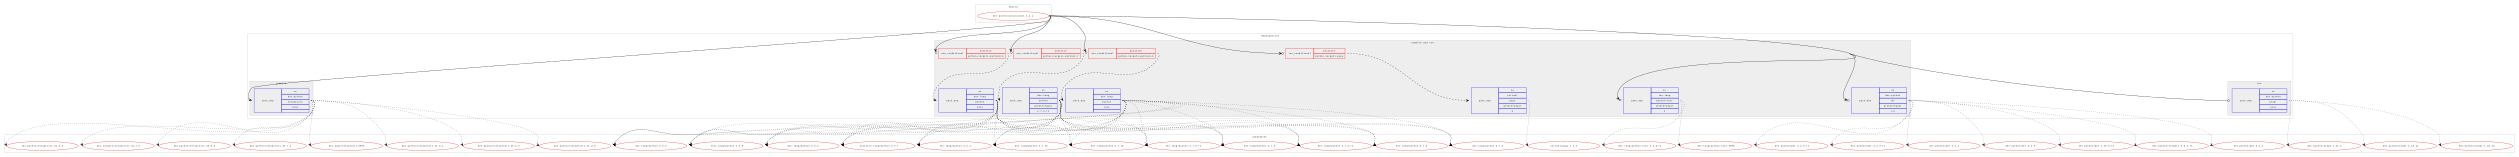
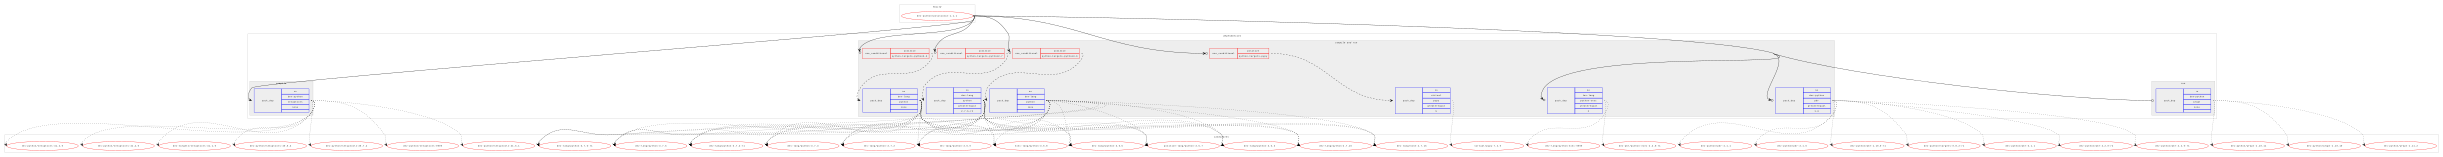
  digraph {
    compound=true
    concentrate=true
    fontname="Liberation Mono"
    fontsize=10
    newrank=true
    rankdir=TB
    ranksep=1.5
    node [color=red fontname="Liberation Mono" fontsize=10]
    edge [arrowhead=vee fontname="Liberation Mono" headport=w style=dotted tailport=e weight=100]
    n1 [label="dev-python/positional-1.1.1" width=4]
    n2 [color=blue label=<<TABLE BORDER="0" CELLBORDER="1" CELLSPACING="0" CELLPADDING="4" WIDTH="220"><TR><TD ROWSPAN="6" CELLPADDING="30">pack_dep</TD></TR><TR><TD WIDTH="110">no</TD></TR><TR><TD>dev-python</TD></TR><TR><TD>setuptools</TD></TR><TR><TD>none</TD></TR><TR><TD></TD></TR></TABLE>> shape=none]
    n3 [color=blue label=<<TABLE BORDER="0" CELLBORDER="1" CELLSPACING="0" CELLPADDING="4" WIDTH="220"><TR><TD ROWSPAN="6" CELLPADDING="30">pack_dep</TD></TR><TR><TD WIDTH="110">no</TD></TR><TR><TD>virtual</TD></TR><TR><TD>pypy</TD></TR><TR><TD>greaterequal</TD></TR><TR><TD>5</TD></TR></TABLE>> shape=none]
    n4 [label=<<TABLE BORDER="0" CELLBORDER="1" CELLSPACING="0" CELLPADDING="4"><TR><TD ROWSPAN="3" CELLPADDING="10">use_conditional</TD></TR><TR><TD>positive</TD></TR><TR><TD>python_targets_pypy</TD></TR></TABLE>> shape=none]
    n5 [color=blue label=<<TABLE BORDER="0" CELLBORDER="1" CELLSPACING="0" CELLPADDING="4" WIDTH="220"><TR><TD ROWSPAN="6" CELLPADDING="30">pack_dep</TD></TR><TR><TD WIDTH="110">no</TD></TR><TR><TD>dev-lang</TD></TR><TR><TD>python</TD></TR><TR><TD>greaterequal</TD></TR><TR><TD>2.7.5-r2</TD></TR></TABLE>> shape=none]
    n6 [label=<<TABLE BORDER="0" CELLBORDER="1" CELLSPACING="0" CELLPADDING="4"><TR><TD ROWSPAN="3" CELLPADDING="10">use_conditional</TD></TR><TR><TD>positive</TD></TR><TR><TD>python_targets_python2_7</TD></TR></TABLE>> shape=none]
    n7 [color=blue label=<<TABLE BORDER="0" CELLBORDER="1" CELLSPACING="0" CELLPADDING="4" WIDTH="220"><TR><TD ROWSPAN="6" CELLPADDING="30">pack_dep</TD></TR><TR><TD WIDTH="110">no</TD></TR><TR><TD>dev-lang</TD></TR><TR><TD>python</TD></TR><TR><TD>none</TD></TR><TR><TD></TD></TR></TABLE>> shape=none]
    n8 [label=<<TABLE BORDER="0" CELLBORDER="1" CELLSPACING="0" CELLPADDING="4"><TR><TD ROWSPAN="3" CELLPADDING="10">use_conditional</TD></TR><TR><TD>positive</TD></TR><TR><TD>python_targets_python3_5</TD></TR></TABLE>> shape=none]
    n9 [color=blue label=<<TABLE BORDER="0" CELLBORDER="1" CELLSPACING="0" CELLPADDING="4" WIDTH="220"><TR><TD ROWSPAN="6" CELLPADDING="30">pack_dep</TD></TR><TR><TD WIDTH="110">no</TD></TR><TR><TD>dev-lang</TD></TR><TR><TD>python</TD></TR><TR><TD>none</TD></TR><TR><TD></TD></TR></TABLE>> shape=none]
    n10 [label=<<TABLE BORDER="0" CELLBORDER="1" CELLSPACING="0" CELLPADDING="4"><TR><TD ROWSPAN="3" CELLPADDING="10">use_conditional</TD></TR><TR><TD>positive</TD></TR><TR><TD>python_targets_python3_6</TD></TR></TABLE>> shape=none]
    n11 [color=blue label=<<TABLE BORDER="0" CELLBORDER="1" CELLSPACING="0" CELLPADDING="4" WIDTH="220"><TR><TD ROWSPAN="6" CELLPADDING="30">pack_dep</TD></TR><TR><TD WIDTH="110">no</TD></TR><TR><TD>dev-lang</TD></TR><TR><TD>python-exec</TD></TR><TR><TD>greaterequal</TD></TR><TR><TD>2</TD></TR></TABLE>> shape=none]
    n12 [color=blue label=<<TABLE BORDER="0" CELLBORDER="1" CELLSPACING="0" CELLPADDING="4" WIDTH="220"><TR><TD ROWSPAN="6" CELLPADDING="30">pack_dep</TD></TR><TR><TD WIDTH="110">no</TD></TR><TR><TD>dev-python</TD></TR><TR><TD>pbr</TD></TR><TR><TD>greaterequal</TD></TR><TR><TD>1.6</TD></TR></TABLE>> shape=none]
    n13 [color=blue label=<<TABLE BORDER="0" CELLBORDER="1" CELLSPACING="0" CELLPADDING="4" WIDTH="220"><TR><TD ROWSPAN="6" CELLPADDING="30">pack_dep</TD></TR><TR><TD WIDTH="110">no</TD></TR><TR><TD>dev-python</TD></TR><TR><TD>wrapt</TD></TR><TR><TD>none</TD></TR><TR><TD></TD></TR></TABLE>> shape=none]
    n14 [label="dev-python/setuptools-36.7.2" width=4]
    n15 [label="dev-python/setuptools-40.6.3" width=4]
    n16 [label="dev-targets/setuptools-41.1.0" width=4]
    n17 [label="dev-python/setuptools-41.2.0" width=4]
    n18 [label="dev-python/setuptools-41.4.0" width=4]
-   n19 [label="dev-python/setuptools-41.5.0" width=4]
    n20 [label="dev-python/setuptools-41.5.1" width=4]
-   n21 [label="dev-pypy/setuptools-9999" width=4]
+   n21 [label="dev-python/setuptools-9999" width=4]
    n22 [label="virtual/pypy-7.2.0" width=4]
-   n23 [label="dev-lang/python-2.7.15" width=4]
+   n23 [label="dev-lang/none-2.7.15" width=4]
    n24 [label="dev-lang/python-2.7.16" width=4]
    n25 [label="dev-lang/python-3.5.3" width=4]
    n26 [label="positive-lang/python-3.5.7" width=4]
    n27 [label="dev-lang/python-3.6.5" width=4]
    n28 [label="exec-lang/python-3.6.8" width=4]
    n29 [label="dev-lang/python-3.6.9" width=4]
    n30 [label="dev-lang/python-3.7.2" width=4]
    n31 [label="dev-lang/python-3.7.3" width=4]
    n32 [label="dev-lang/python-3.7.4-r1" width=4]
    n33 [label="dev-lang/python-3.7.5" width=4]
    n34 [label="dev-lang/python-3.7.5-r1" width=4]
-   n35 [label="dev-lang/python-exec-2.4.6-r1" width=4]
+   n35 [label="dev-pbr/python-exec-2.4.6-r1" width=4]
    n36 [label="dev-lang/python-exec-9999" width=4]
    n37 [label="dev-python/targets-0.8.2-r1" width=4]
    n38 [label="dev-python/pbr-1.10.0-r1" width=4]
    n39 [label="dev-python/pbr-3.1.6" width=4]
    n40 [label="dev-python/pbr-4.1.1" width=4]
    n41 [label="dev-python/pbr-4.2.0-r1" width=4]
    n42 [label="dev-python/pbr-4.2.0-r2" width=4]
    n43 [label="dev-python/pbr-5.1.1" width=4]
    n44 [label="dev-python/wrapt-1.10.10" width=4]
    n45 [label="dev-python/wrapt-1.10.11" width=4]
    n46 [label="dev-python/wrapt-1.11.2" width=4]
    subgraph cluster_1 {
      color=gray
      label=<<i>ebuild</i>>
      rank=same
      n1
    }
    subgraph cluster_2 {
      color=gray
      label=<<i>dependencies</i>>
      subgraph cluster_3 {
        color=gray
        fillcolor="#eeeeee"
        label=<<i>compile</i>>
        style=filled
        subgraph sub_4 {
          color=gray
          fillcolor="#eeeeee"
          label=<<i>compile</i>>
          style=filled
          n2
        }
      }
      subgraph cluster_5 {
        color=gray
        fillcolor="#eeeeee"
        label=<<i>compile and run</i>>
        style=filled
        subgraph sub_6 {
          color=gray
          fillcolor="#eeeeee"
          label=<<i>compile and run</i>>
          style=filled
          n4
          subgraph sub_7 {
            color=gray
            fillcolor="#eeeeee"
            label=<<i>compile and run</i>>
            style=filled
            n3
          }
        }
        subgraph sub_8 {
          color=gray
          fillcolor="#eeeeee"
          label=<<i>compile and run</i>>
          style=filled
          n6
          subgraph sub_9 {
            color=gray
            fillcolor="#eeeeee"
            label=<<i>compile and run</i>>
            style=filled
            n5
          }
        }
        subgraph sub_10 {
          color=gray
          fillcolor="#eeeeee"
          label=<<i>compile and run</i>>
          style=filled
          n8
          subgraph sub_11 {
            color=gray
            fillcolor="#eeeeee"
            label=<<i>compile and run</i>>
            style=filled
            n7
          }
        }
        subgraph sub_12 {
          color=gray
          fillcolor="#eeeeee"
          label=<<i>compile and run</i>>
          style=filled
          n10
          subgraph sub_13 {
            color=gray
            fillcolor="#eeeeee"
            label=<<i>compile and run</i>>
            style=filled
            n9
          }
        }
        subgraph sub_14 {
          color=gray
          fillcolor="#eeeeee"
          label=<<i>compile and run</i>>
          style=filled
          n11
        }
        subgraph sub_15 {
          color=gray
          fillcolor="#eeeeee"
          label=<<i>compile and run</i>>
          style=filled
          n12
        }
      }
      subgraph cluster_16 {
        color=gray
        fillcolor="#eeeeee"
        label=<<i>run</i>>
        style=filled
        subgraph sub_17 {
          color=gray
          fillcolor="#eeeeee"
          label=<<i>run</i>>
          style=filled
          n13
        }
      }
    }
    subgraph cluster_18 {
      color=gray
      label=<<i>candidates</i>>
      rank=same
      subgraph sub_19 {
        color=black
        label=<<i>candidates</i>>
        nodesep=1
        rank=same
        n14
        n15
        n16
        n17
        n18
-       n19
        n20
        n21
      }
      subgraph sub_20 {
        color=black
        label=<<i>candidates</i>>
        nodesep=1
        rank=same
        n22
      }
      subgraph sub_21 {
        color=black
        label=<<i>candidates</i>>
        nodesep=1
        rank=same
        n23
        n24
        n25
        n26
        n27
        n28
        n29
        n30
        n31
        n32
        n33
        n34
      }
      subgraph sub_22 {
        color=black
        label=<<i>candidates</i>>
        nodesep=1
        rank=same
        n23
        n24
        n25
        n26
        n27
        n28
        n29
        n30
        n31
        n32
        n33
        n34
      }
      subgraph sub_23 {
        color=black
        label=<<i>candidates</i>>
        nodesep=1
        rank=same
        n23
        n24
        n25
        n26
        n27
        n28
        n29
        n30
        n31
        n32
        n33
        n34
      }
      subgraph sub_24 {
        color=black
        label=<<i>candidates</i>>
        nodesep=1
        rank=same
        n35
        n36
      }
      subgraph sub_25 {
        color=black
        label=<<i>candidates</i>>
        nodesep=1
        rank=same
        n37
        n38
        n39
        n40
        n41
        n42
        n43
      }
      subgraph sub_26 {
        color=black
        label=<<i>candidates</i>>
        nodesep=1
        rank=same
        n44
        n45
        n46
      }
    }
    n1 -> n2 [style=solid weight=20]
    n1 -> n4 [arrowhead=odotvee style=solid weight=20]
    n1 -> n6 [arrowhead=odotvee style=solid weight=20]
    n1 -> n8 [arrowhead=odotvee style=solid weight=20]
    n1 -> n10 [arrowhead=odotvee style=solid weight=20]
    n1 -> n11 [arrowhead=odotvee style=solid weight=20]
    n1 -> n12 [arrowhead=odotvee style=solid weight=20]
    n1 -> n13 [arrowhead=odot style=solid weight=20]
    n2 -> n14
    n2 -> n15
    n2 -> n16
    n2 -> n17
    n2 -> n18
-   n2 -> n19
    n2 -> n20
    n2 -> n21
    n3 -> n22
    n4 -> n3 [style=dashed weight=20]
    n5 -> n23
    n5 -> n24
    n5 -> n25
    n5 -> n26
    n5 -> n27
    n5 -> n28
    n5 -> n29
    n5 -> n30
    n5 -> n31
    n5 -> n32
    n5 -> n33
    n5 -> n34
    n6 -> n5 [style=dashed weight=20]
    n7 -> n23
    n7 -> n24
    n7 -> n25
    n7 -> n26
    n7 -> n27
    n7 -> n28
    n7 -> n29
    n7 -> n30
    n7 -> n31
    n7 -> n32
    n7 -> n33
    n7 -> n34
    n8 -> n7 [style=dashed weight=20]
    n9 -> n23
    n9 -> n24
    n9 -> n25
    n9 -> n26
    n9 -> n27
    n9 -> n28
    n9 -> n29
    n9 -> n30
    n9 -> n31
    n9 -> n32
    n9 -> n33
    n9 -> n34
    n10 -> n9 [style=dashed weight=20]
    n11 -> n35
    n11 -> n36
    n12 -> n37
    n12 -> n38
    n12 -> n39
    n12 -> n40
    n12 -> n41
    n12 -> n42
    n12 -> n43
    n13 -> n44
    n13 -> n45
    n13 -> n46
  }
